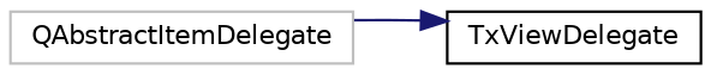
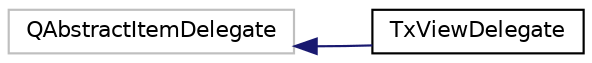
  digraph {
    rankdir=LR
    node [fillcolor=white fontname=Helvetica fontsize=10 shape=record style=filled]
    n1 [color=grey75 height=0.2 label=QAbstractItemDelegate width=0.4]
    n2 [color=black height=0.2 label=TxViewDelegate width=0.4]
-   n2 -> n1 [color=midnightblue dir=back fontname=Helvetica fontsize=10 labelfontname=Helvetica labelfontsize=10 style=solid]
+   n1 -> n2 [color=midnightblue dir=back fontname=Helvetica fontsize=10 labelfontname=Helvetica labelfontsize=10 style=solid]
  }
